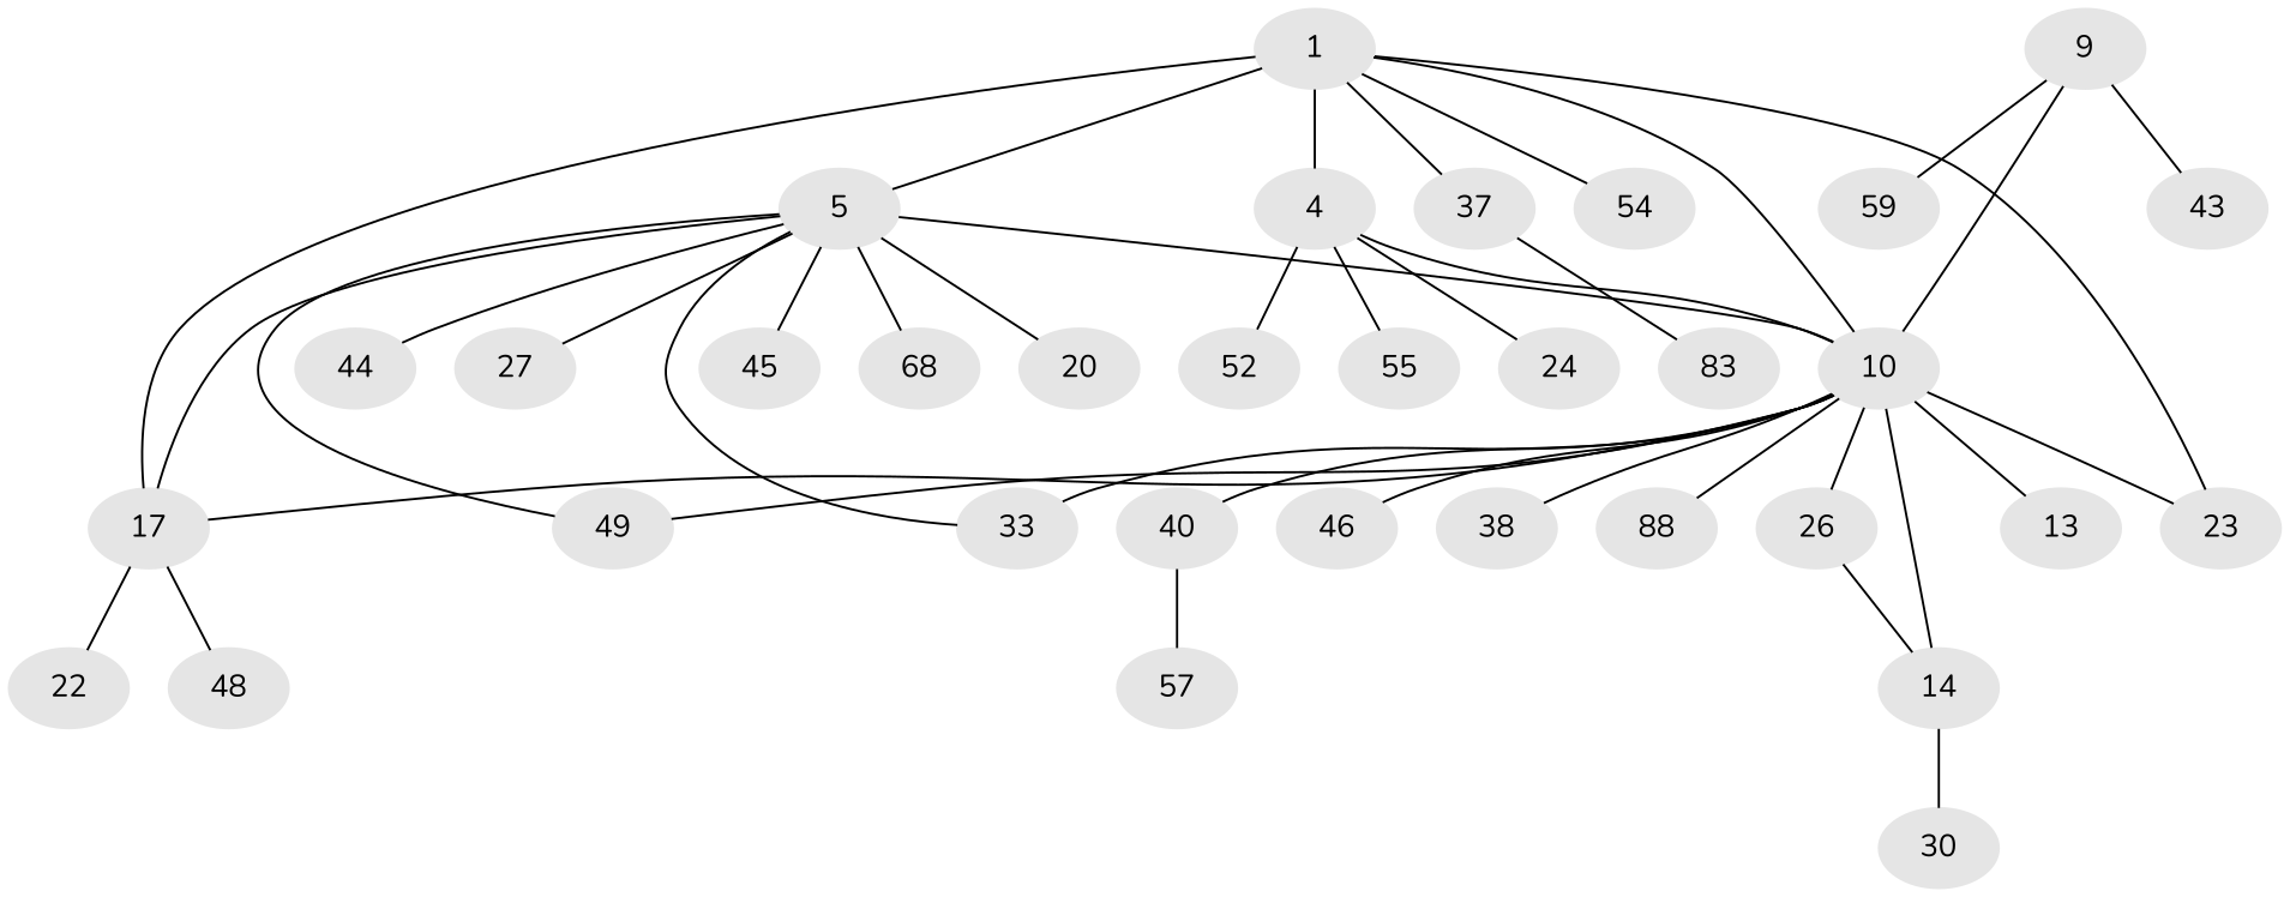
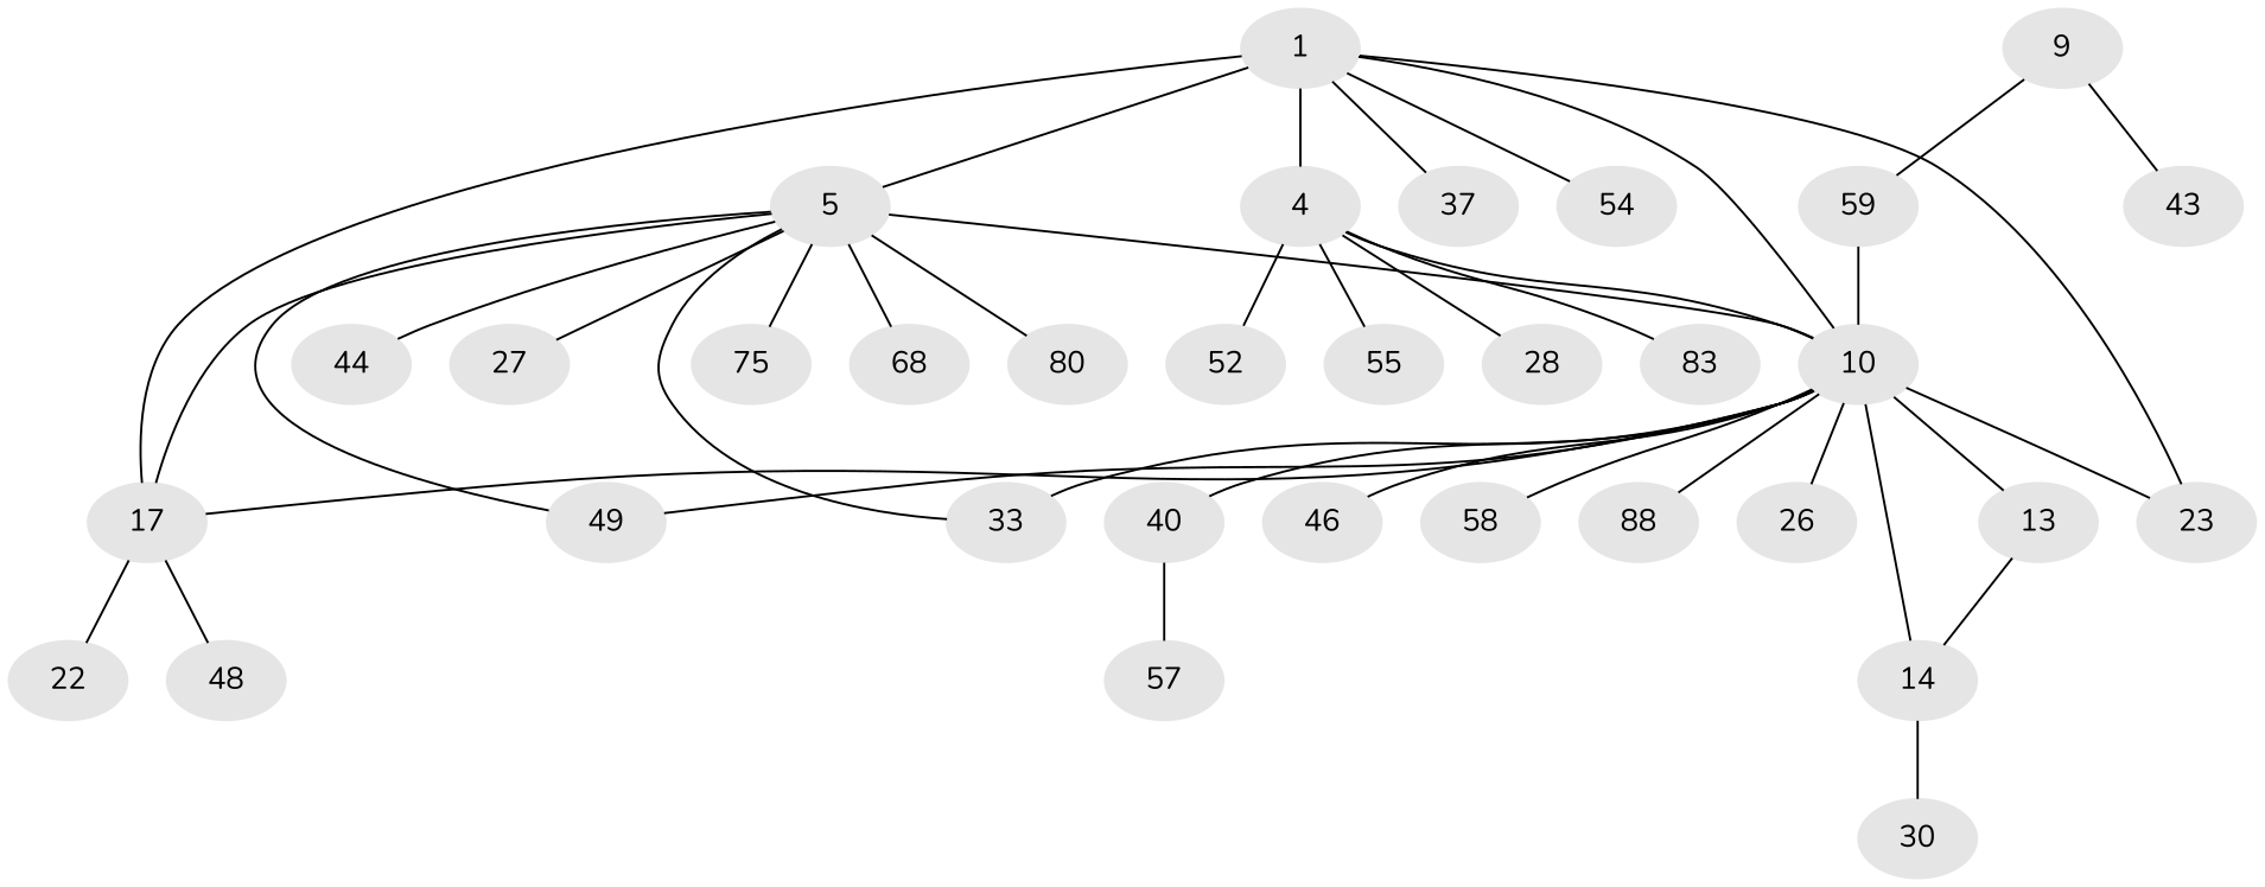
  graph {
    fontname=Nunito
    node [color=gray90 fontname=Nunito style=filled]
    edge [fontname=Nunito]
    1 [super="+20+39+2+3"]
    4 [super="+25+77+69+60"]
    5 [super="+6+8+32"]
    10 [super="+72+56+11+12"]
    17 [super="+18+74+41+19"]
    23
    37
    54
-   28 [label=24]
+   28
    52
    55
    83
    n13 [label=44 super="+70"]
    27
    33
-   45 [super="+81"]
+   45 [super="+81" label=75]
    68
-   80 [super="+89" label=20]
+   80 [super="+89"]
    49
    14 [super="+21"]
    13 [super="+71+35"]
    26 [super="+84+67"]
    40
    46
-   58 [label=38]
+   58
    88
    22
    48
    30
    9
    43
    59
    57
    1 -- 4 [weight=3]
    1 -- 5 [weight=3]
    1 -- 10 [weight=3]
    1 -- 17 [weight=3]
    1 -- 23
    1 -- 37
    1 -- 54
    4 -- 10
    4 -- 28
    4 -- 52
    4 -- 55
-   37 -- 83
+   4 -- 83
    5 -- 10
    5 -- 17
    5 -- n13
    5 -- 27
    5 -- 33
    5 -- 45
    5 -- 68
    5 -- 80
    5 -- 49
    10 -- 17 [weight=3]
    10 -- 23
    10 -- 33 [weight=2]
    10 -- 49
    10 -- 14 [weight=2]
    10 -- 13 [weight=2]
    10 -- 26
    10 -- 40
    10 -- 46
    10 -- 58
    10 -- 88
    17 -- 22
    17 -- 48
    14 -- 30
-   26 -- 14
+   13 -- 14
    40 -- 57
-   9 -- 10 [weight=3]
+   59 -- 10 [weight=3]
    9 -- 43
    9 -- 59
  }
